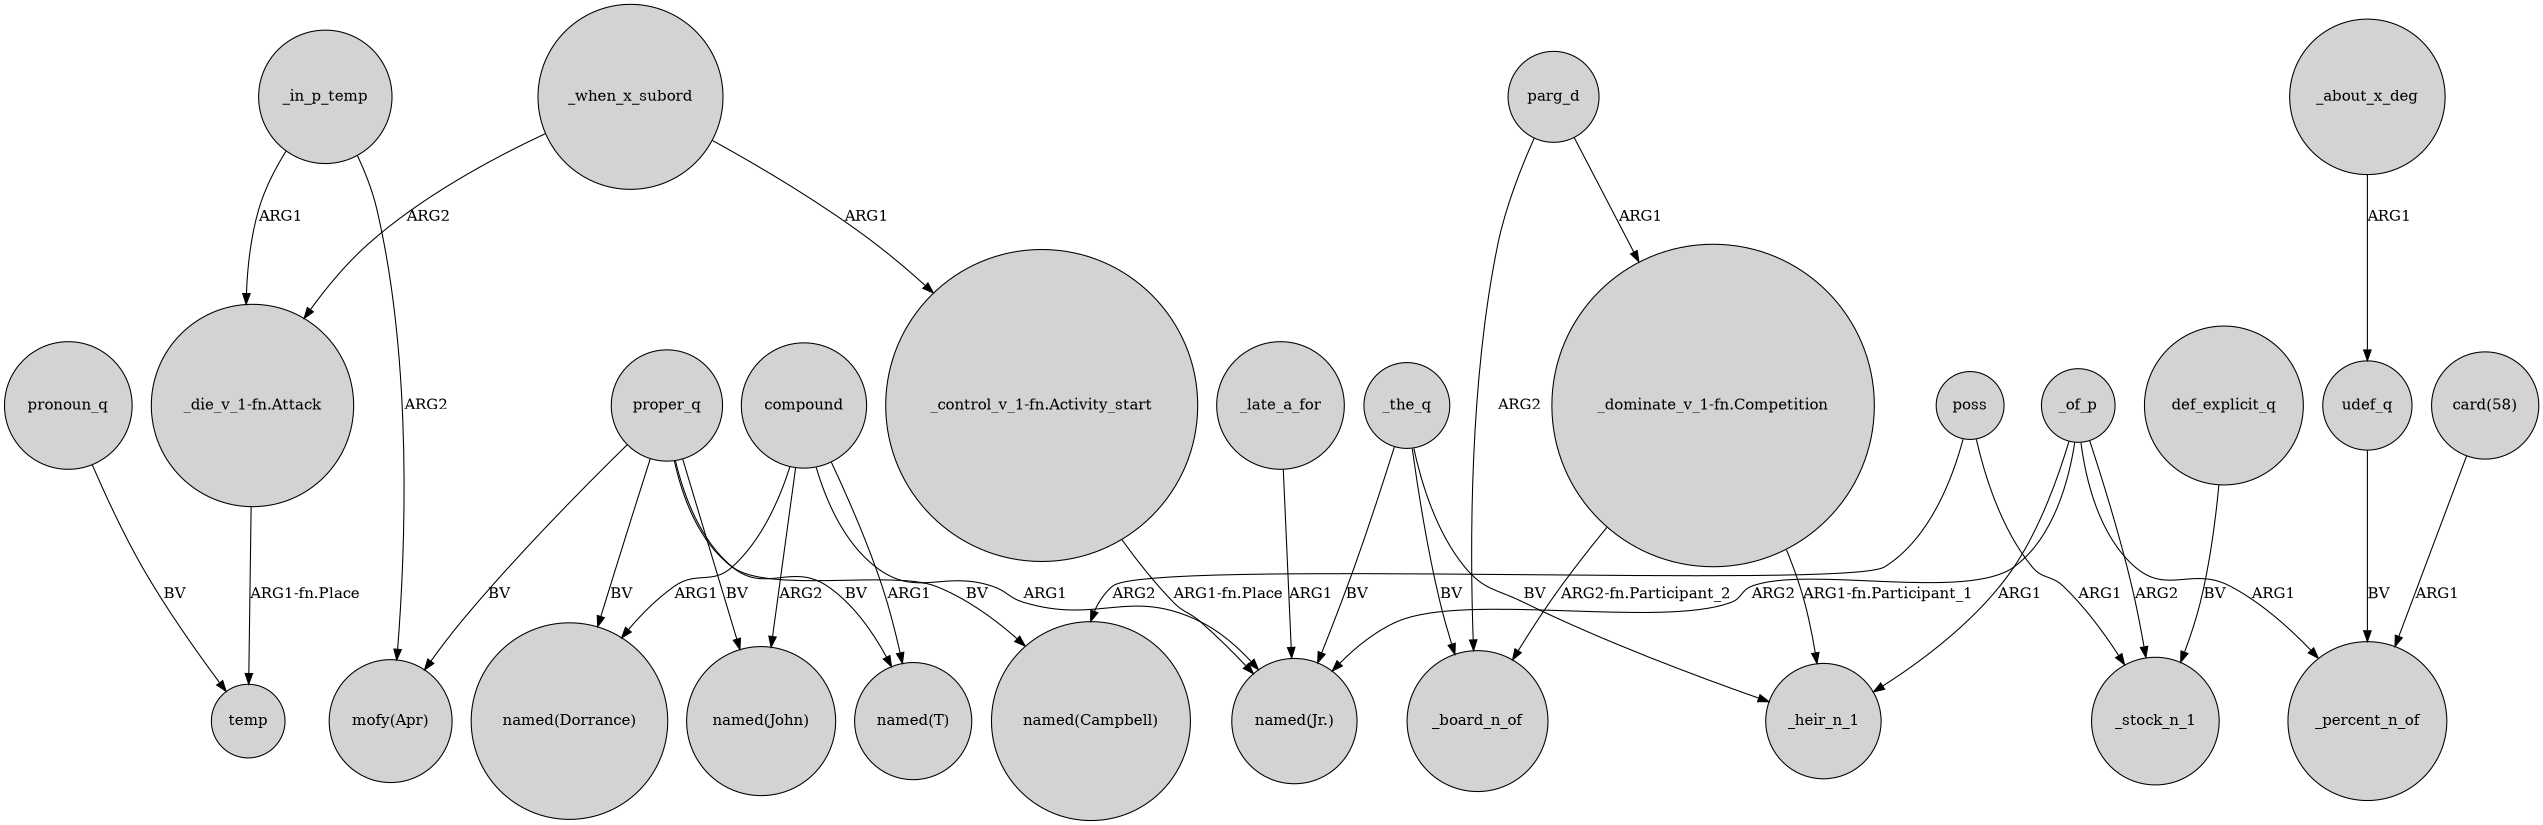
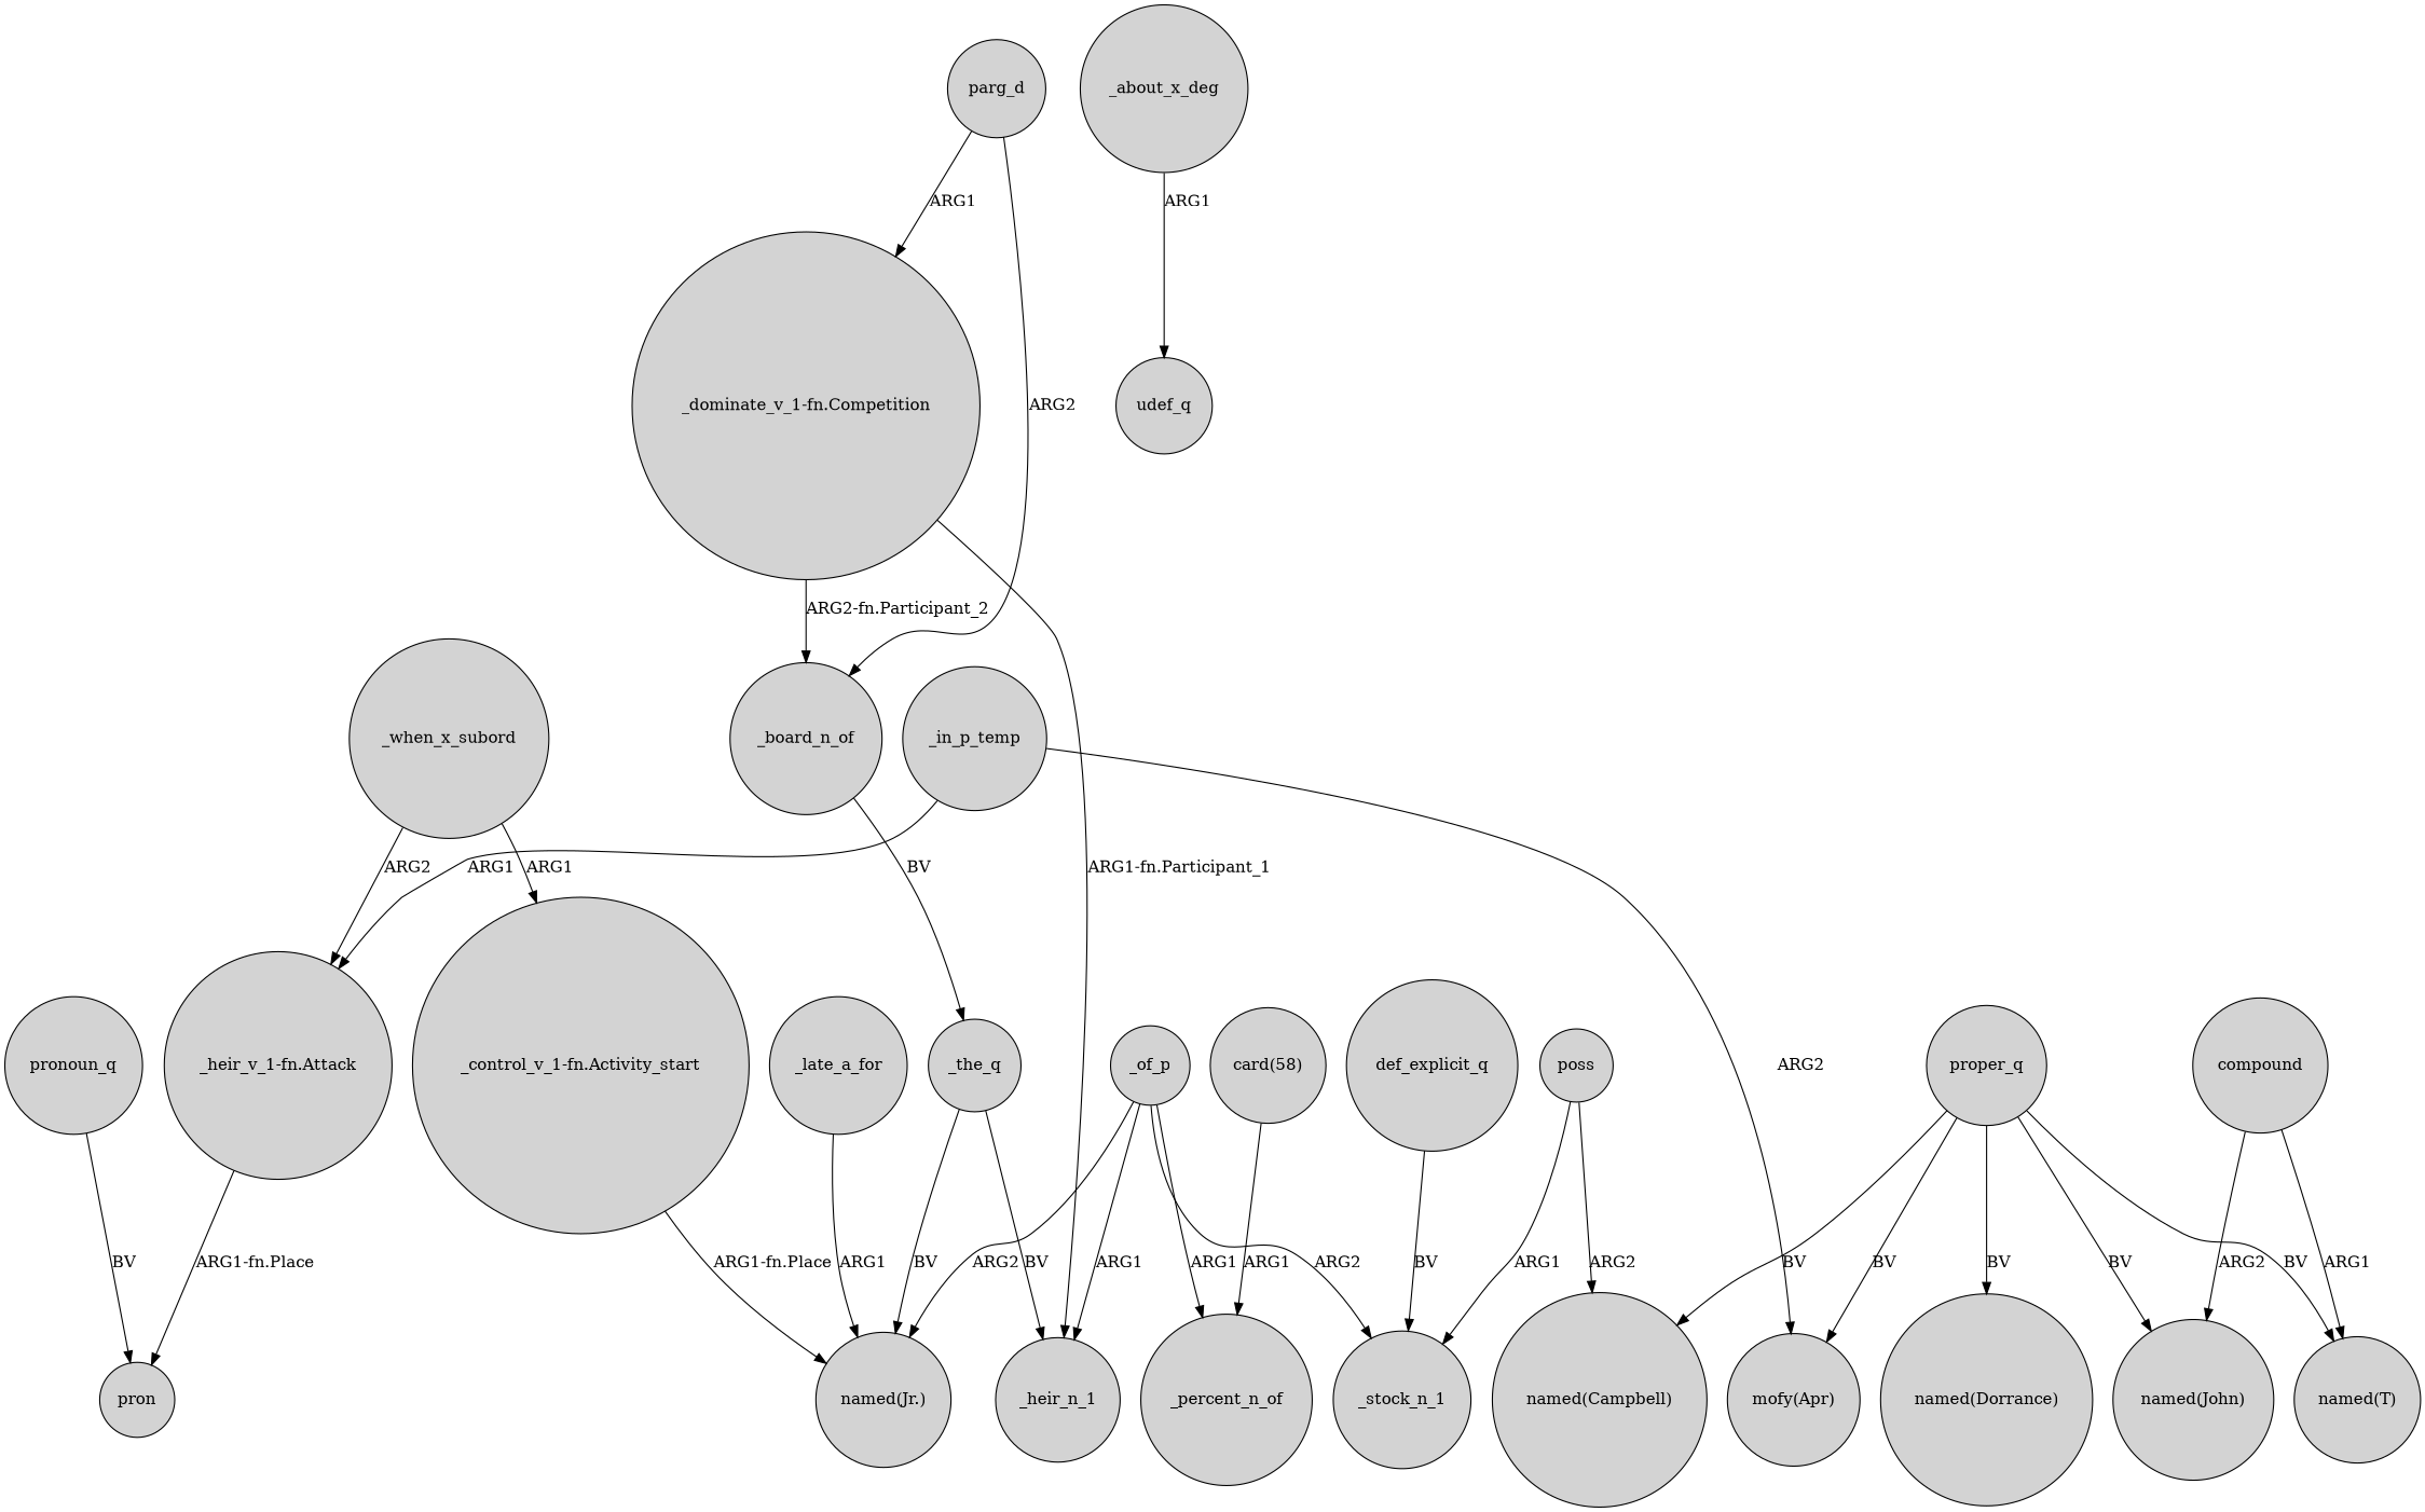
  digraph {
    node [shape=circle style=filled]
    proper_q
    "mofy(Apr)"
    "named(T)"
    "named(Dorrance)"
    "named(John)"
    "named(Campbell)"
    "card(58)"
    _percent_n_of
    _in_p_temp
-   "_die_v_1-fn.Attack"
-   pron [label=temp]
+   "_die_v_1-fn.Attack" [label="_heir_v_1-fn.Attack"]
+   pron
    compound
    "named(Jr.)"
    "_dominate_v_1-fn.Competition"
    _heir_n_1
    _board_n_of
    _the_q
    parg_d
    def_explicit_q
    _stock_n_1
    _of_p
    _about_x_deg
    udef_q
    pronoun_q
    "_control_v_1-fn.Activity_start"
    poss
    _when_x_subord
    _late_a_for
    proper_q -> "mofy(Apr)" [label=BV]
    proper_q -> "named(T)" [label=BV]
    proper_q -> "named(Dorrance)" [label=BV]
    proper_q -> "named(John)" [label=BV]
    proper_q -> "named(Campbell)" [label=BV]
    "card(58)" -> _percent_n_of [label=ARG1]
    _in_p_temp -> "mofy(Apr)" [label=ARG2]
    _in_p_temp -> "_die_v_1-fn.Attack" [label=ARG1]
    "_die_v_1-fn.Attack" -> pron [label="ARG1-fn.Place"]
    compound -> "named(T)" [label=ARG1]
-   compound -> "named(Dorrance)" [label=ARG1]
    compound -> "named(John)" [label=ARG2]
-   compound -> "named(Jr.)" [label=ARG1]
    "_dominate_v_1-fn.Competition" -> _heir_n_1 [label="ARG1-fn.Participant_1"]
    "_dominate_v_1-fn.Competition" -> _board_n_of [label="ARG2-fn.Participant_2"]
    _the_q -> "named(Jr.)" [label=BV]
    _the_q -> _heir_n_1 [label=BV]
-   _the_q -> _board_n_of [label=BV]
+   _board_n_of -> _the_q [label=BV]
    parg_d -> "_dominate_v_1-fn.Competition" [label=ARG1]
    parg_d -> _board_n_of [label=ARG2]
    def_explicit_q -> _stock_n_1 [label=BV]
    _of_p -> _percent_n_of [label=ARG1]
    _of_p -> "named(Jr.)" [label=ARG2]
    _of_p -> _heir_n_1 [label=ARG1]
    _of_p -> _stock_n_1 [label=ARG2]
    _about_x_deg -> udef_q [label=ARG1]
-   udef_q -> _percent_n_of [label=BV]
    pronoun_q -> pron [label=BV]
    "_control_v_1-fn.Activity_start" -> "named(Jr.)" [label="ARG1-fn.Place"]
    poss -> "named(Campbell)" [label=ARG2]
    poss -> _stock_n_1 [label=ARG1]
    _when_x_subord -> "_die_v_1-fn.Attack" [label=ARG2]
    _when_x_subord -> "_control_v_1-fn.Activity_start" [label=ARG1]
    _late_a_for -> "named(Jr.)" [label=ARG1]
  }
